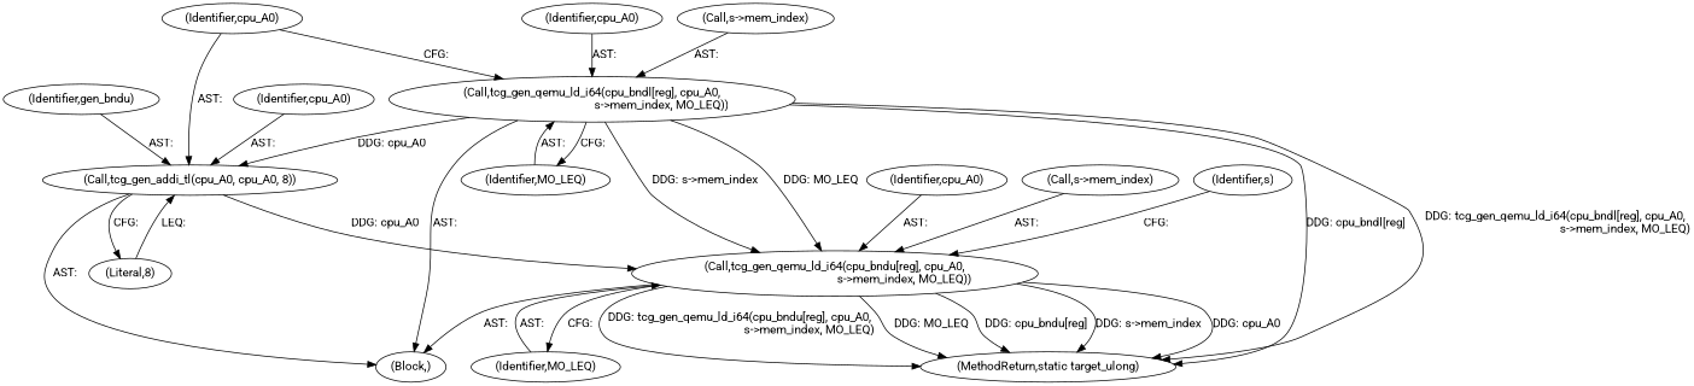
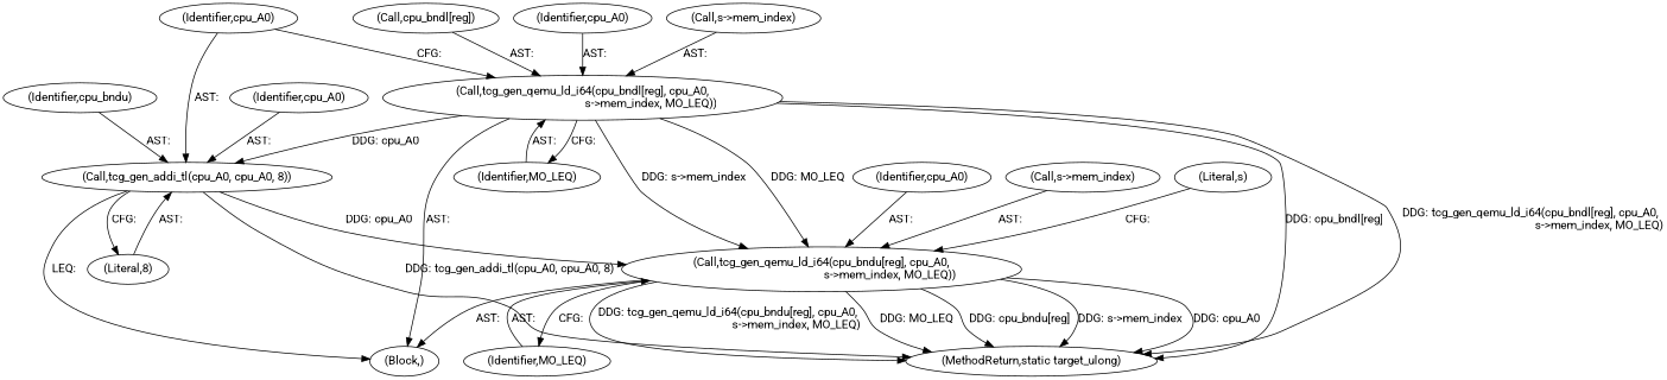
  digraph {
    fontname=Roboto
    node [fontname=Roboto]
    edge [fontname=Roboto]
    n1 [label="(Call,tcg_gen_qemu_ld_i64(cpu_bndl[reg], cpu_A0,\n                                            s->mem_index, MO_LEQ))"]
    n2 [label="(Call,tcg_gen_addi_tl(cpu_A0, cpu_A0, 8))"]
    n3 [label="(Call,tcg_gen_qemu_ld_i64(cpu_bndu[reg], cpu_A0,\n                                            s->mem_index, MO_LEQ))"]
    n4 [label="(MethodReturn,static target_ulong)"]
    n5 [label="(Block,)"]
    n6 [label="(Identifier,MO_LEQ)"]
    n7 [label="(Literal,8)"]
    n8 [label="(Identifier,MO_LEQ)"]
    n9 [label="(Identifier,cpu_A0)"]
+   n10 [label="(Call,cpu_bndl[reg])"]
    n11 [label="(Identifier,cpu_A0)"]
    n12 [label="(Identifier,cpu_A0)"]
    n13 [label="(Identifier,cpu_A0)"]
    n14 [label="(Call,s->mem_index)"]
    n15 [label="(Call,s->mem_index)"]
-   n16 [label="(Identifier,gen_bndu)"]
-   n17 [label="(Identifier,s)"]
+   n16 [label="(Identifier,cpu_bndu)"]
+   n17 [label="(Literal,s)"]
    n1 -> n2 [label="DDG: cpu_A0"]
    n1 -> n3 [label="DDG: s->mem_index"]
    n1 -> n3 [label="DDG: MO_LEQ"]
    n1 -> n4 [label="DDG: cpu_bndl[reg]"]
    n1 -> n4 [label="DDG: tcg_gen_qemu_ld_i64(cpu_bndl[reg], cpu_A0,\n                                            s->mem_index, MO_LEQ)"]
    n1 -> n5 [label="AST: "]
    n1 -> n6 [label="CFG: "]
    n2 -> n3 [label="DDG: cpu_A0"]
-   n2 -> n5 [label="AST: "]
+   n2 -> n4 [label="DDG: tcg_gen_addi_tl(cpu_A0, cpu_A0, 8)"]
+   n2 -> n5 [label="LEQ: "]
    n2 -> n7 [label="CFG: "]
    n3 -> n4 [label="DDG: s->mem_index"]
    n3 -> n4 [label="DDG: cpu_A0"]
    n3 -> n4 [label="DDG: tcg_gen_qemu_ld_i64(cpu_bndu[reg], cpu_A0,\n                                            s->mem_index, MO_LEQ)"]
    n3 -> n4 [label="DDG: MO_LEQ"]
    n3 -> n4 [label="DDG: cpu_bndu[reg]"]
    n3 -> n5 [label="AST: "]
    n3 -> n8 [label="CFG: "]
    n6 -> n1 [label="AST: "]
-   n7 -> n2 [label="LEQ: "]
+   n7 -> n2 [label="AST: "]
    n8 -> n3 [label="AST: "]
    n9 -> n1 [label="CFG: "]
    n9 -> n2 [label="AST: "]
+   n10 -> n1 [label="AST: "]
    n11 -> n2 [label="AST: "]
    n12 -> n3 [label="AST: "]
    n13 -> n1 [label="AST: "]
    n14 -> n3 [label="AST: "]
    n15 -> n1 [label="AST: "]
    n16 -> n2 [label="AST: "]
    n17 -> n3 [label="CFG: "]
  }
